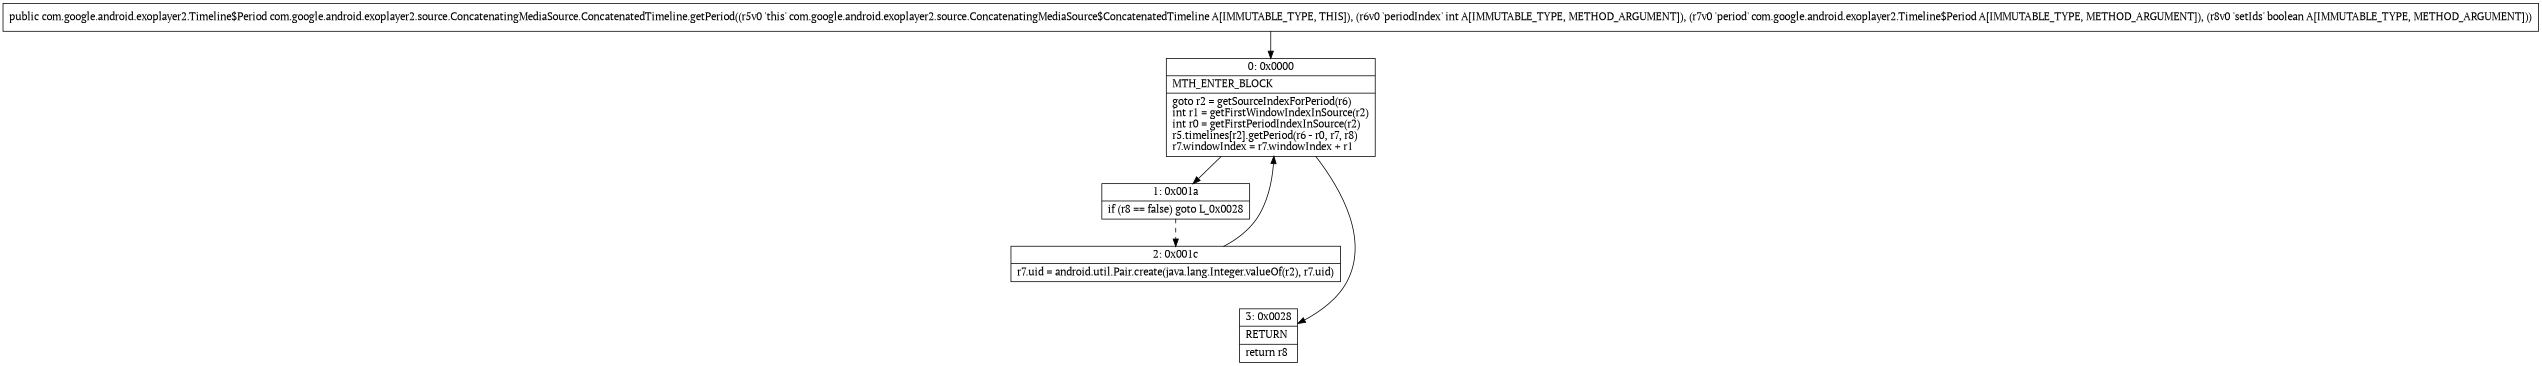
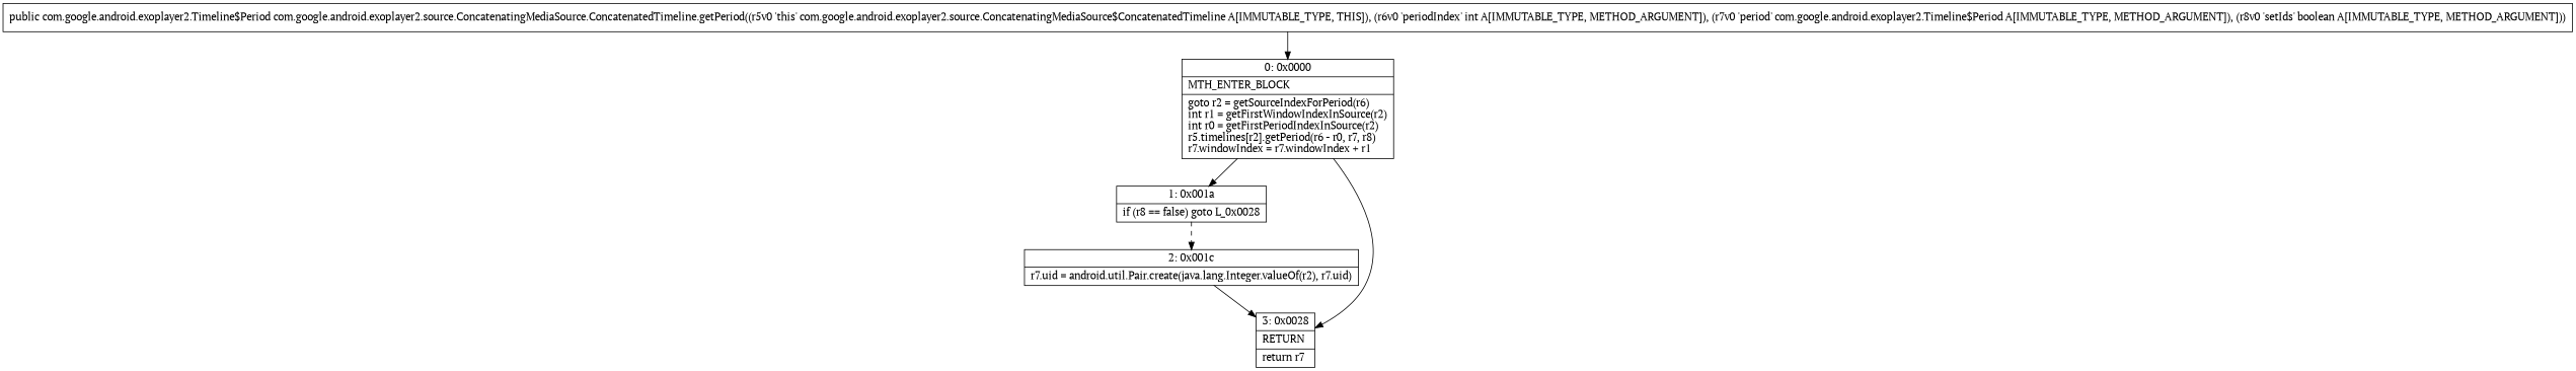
  digraph {
    fontname="PT Serif"
    node [fontname="PT Serif" shape=record]
    edge [fontname="PT Serif"]
    n1 [label="{0\:\ 0x0000|MTH_ENTER_BLOCK\l|goto r2 = getSourceIndexForPeriod(r6)\lint r1 = getFirstWindowIndexInSource(r2)\lint r0 = getFirstPeriodIndexInSource(r2)\lr5.timelines[r2].getPeriod(r6 \- r0, r7, r8)\lr7.windowIndex = r7.windowIndex + r1\l}"]
    n2 [label="{1\:\ 0x001a|if (r8 == false) goto L_0x0028\l}"]
-   n3 [label="{3\:\ 0x0028|RETURN\l|return r8\l}"]
+   n3 [label="{3\:\ 0x0028|RETURN\l|return r7\l}"]
    n4 [label="{2\:\ 0x001c|r7.uid = android.util.Pair.create(java.lang.Integer.valueOf(r2), r7.uid)\l}"]
    n5 [label="{public com.google.android.exoplayer2.Timeline$Period com.google.android.exoplayer2.source.ConcatenatingMediaSource.ConcatenatedTimeline.getPeriod((r5v0 'this' com.google.android.exoplayer2.source.ConcatenatingMediaSource$ConcatenatedTimeline A[IMMUTABLE_TYPE, THIS]), (r6v0 'periodIndex' int A[IMMUTABLE_TYPE, METHOD_ARGUMENT]), (r7v0 'period' com.google.android.exoplayer2.Timeline$Period A[IMMUTABLE_TYPE, METHOD_ARGUMENT]), (r8v0 'setIds' boolean A[IMMUTABLE_TYPE, METHOD_ARGUMENT])) }"]
    n1 -> n2
    n1 -> n3
    n2 -> n4 [style=dashed]
-   n4 -> n1
+   n4 -> n3
    n5 -> n1
  }
